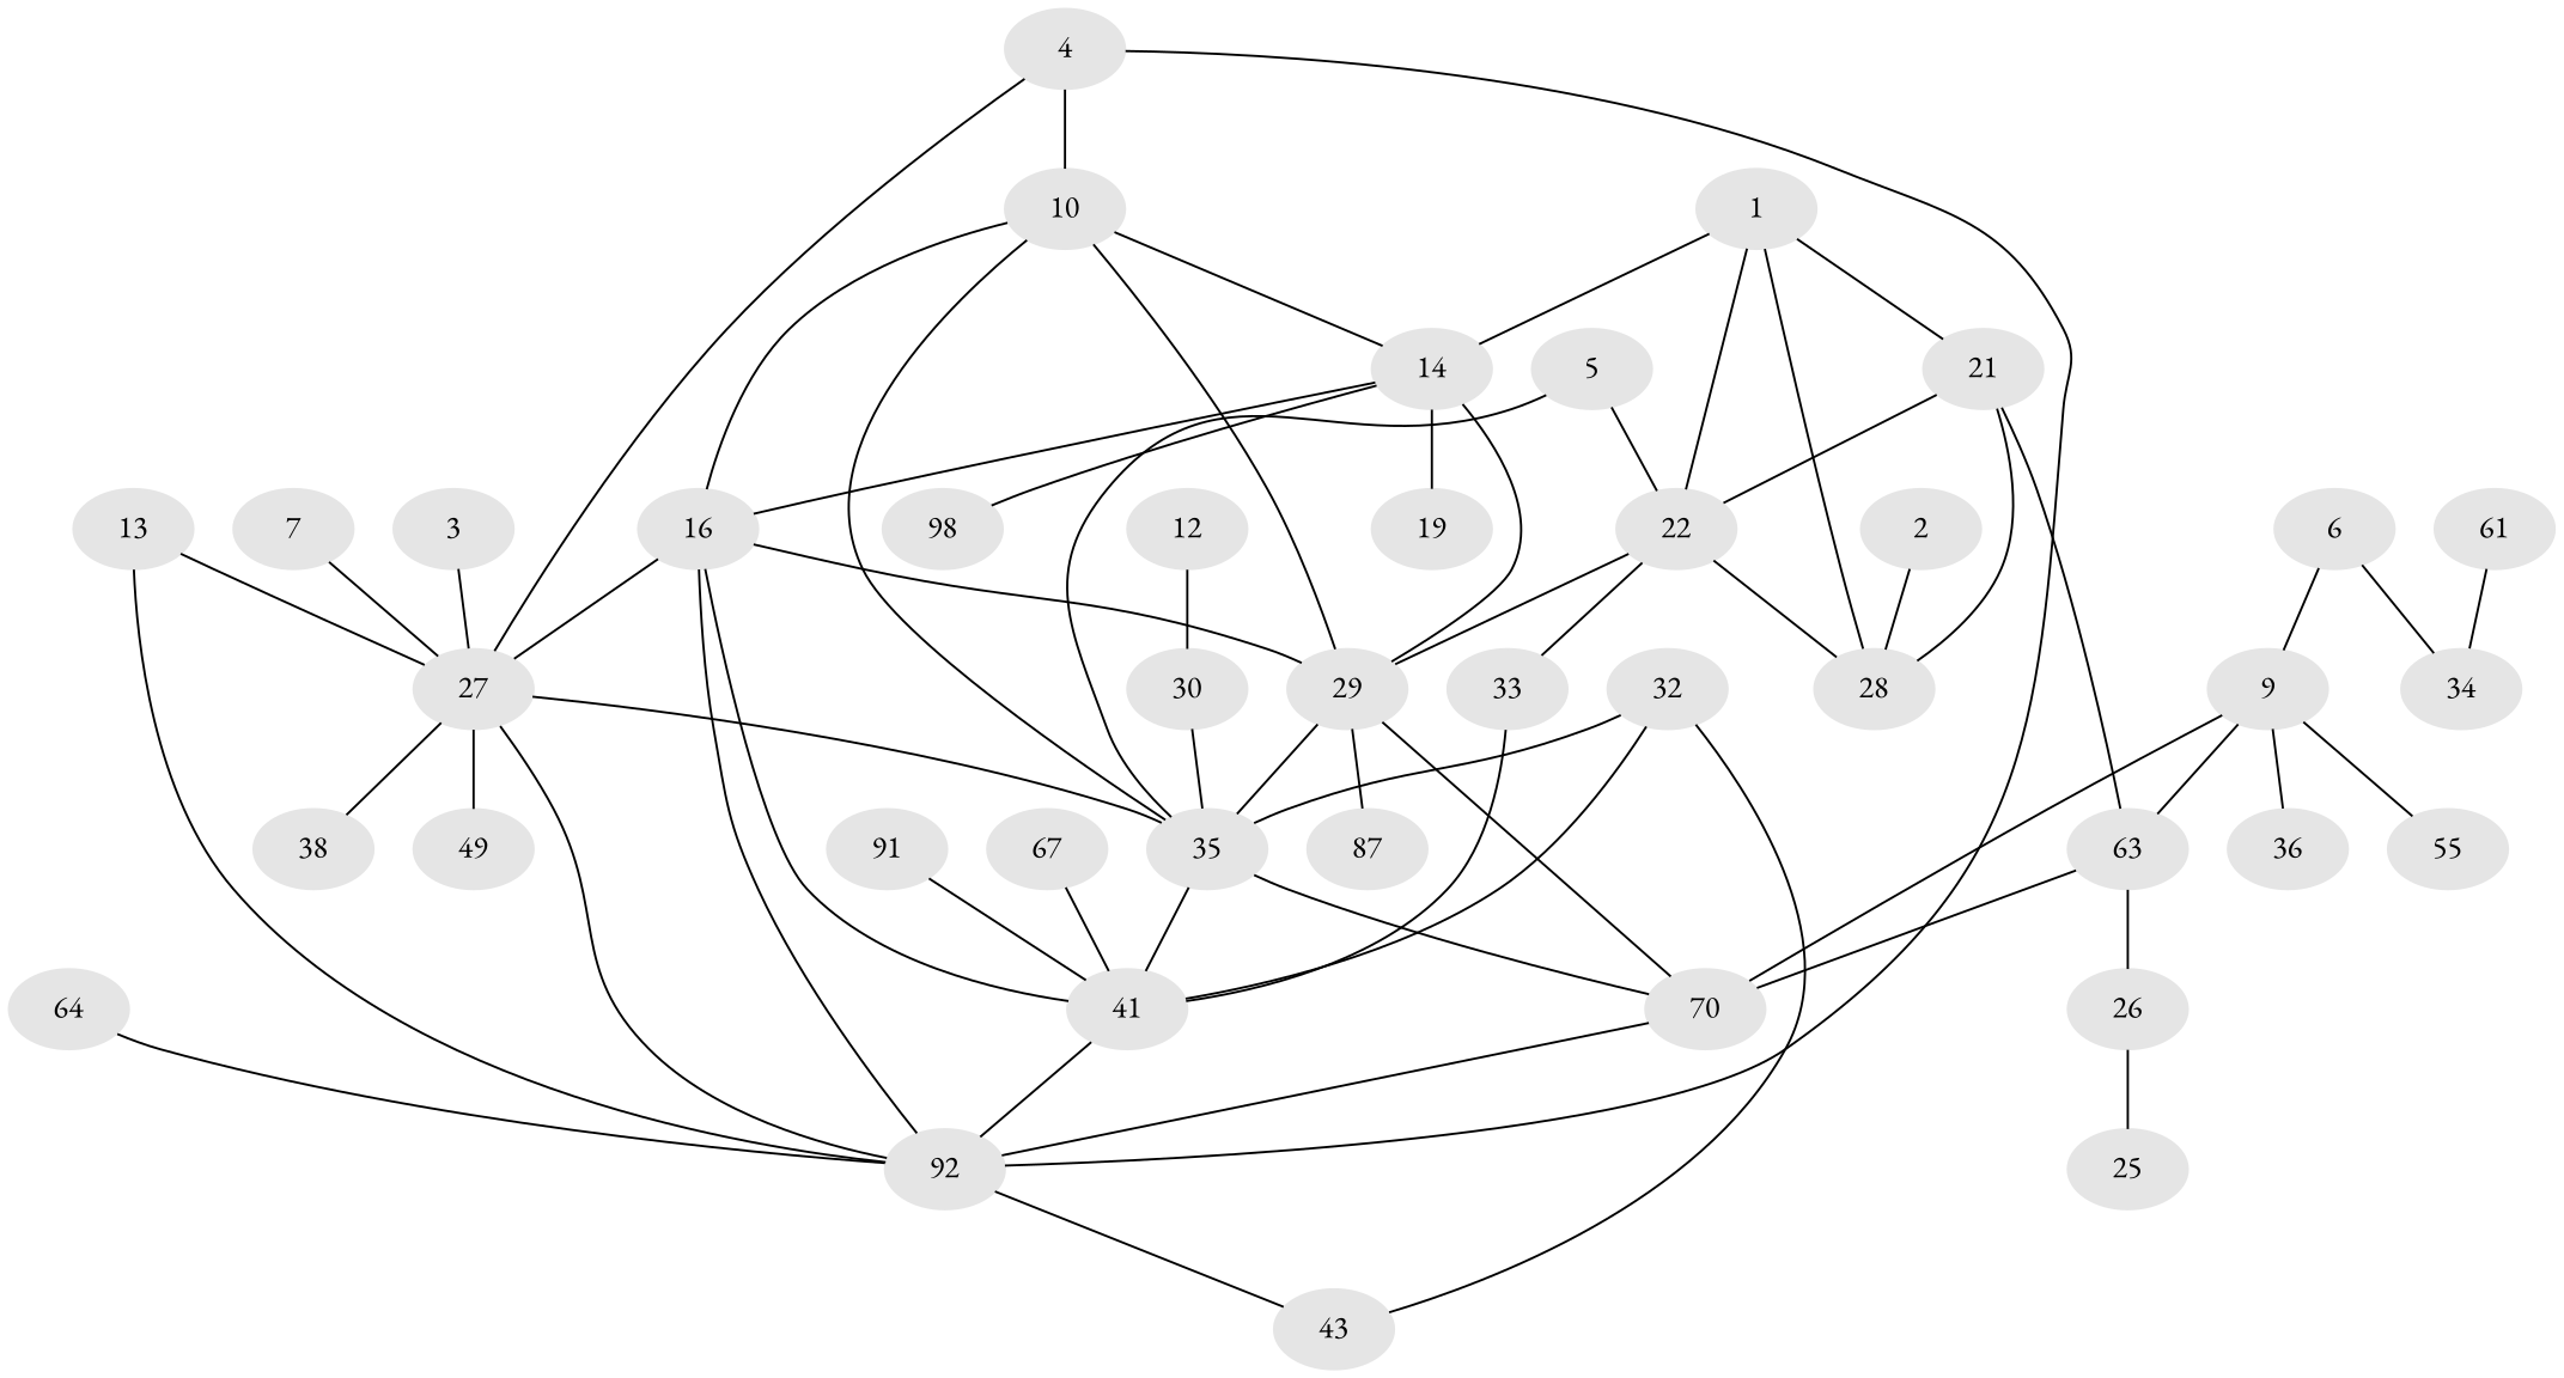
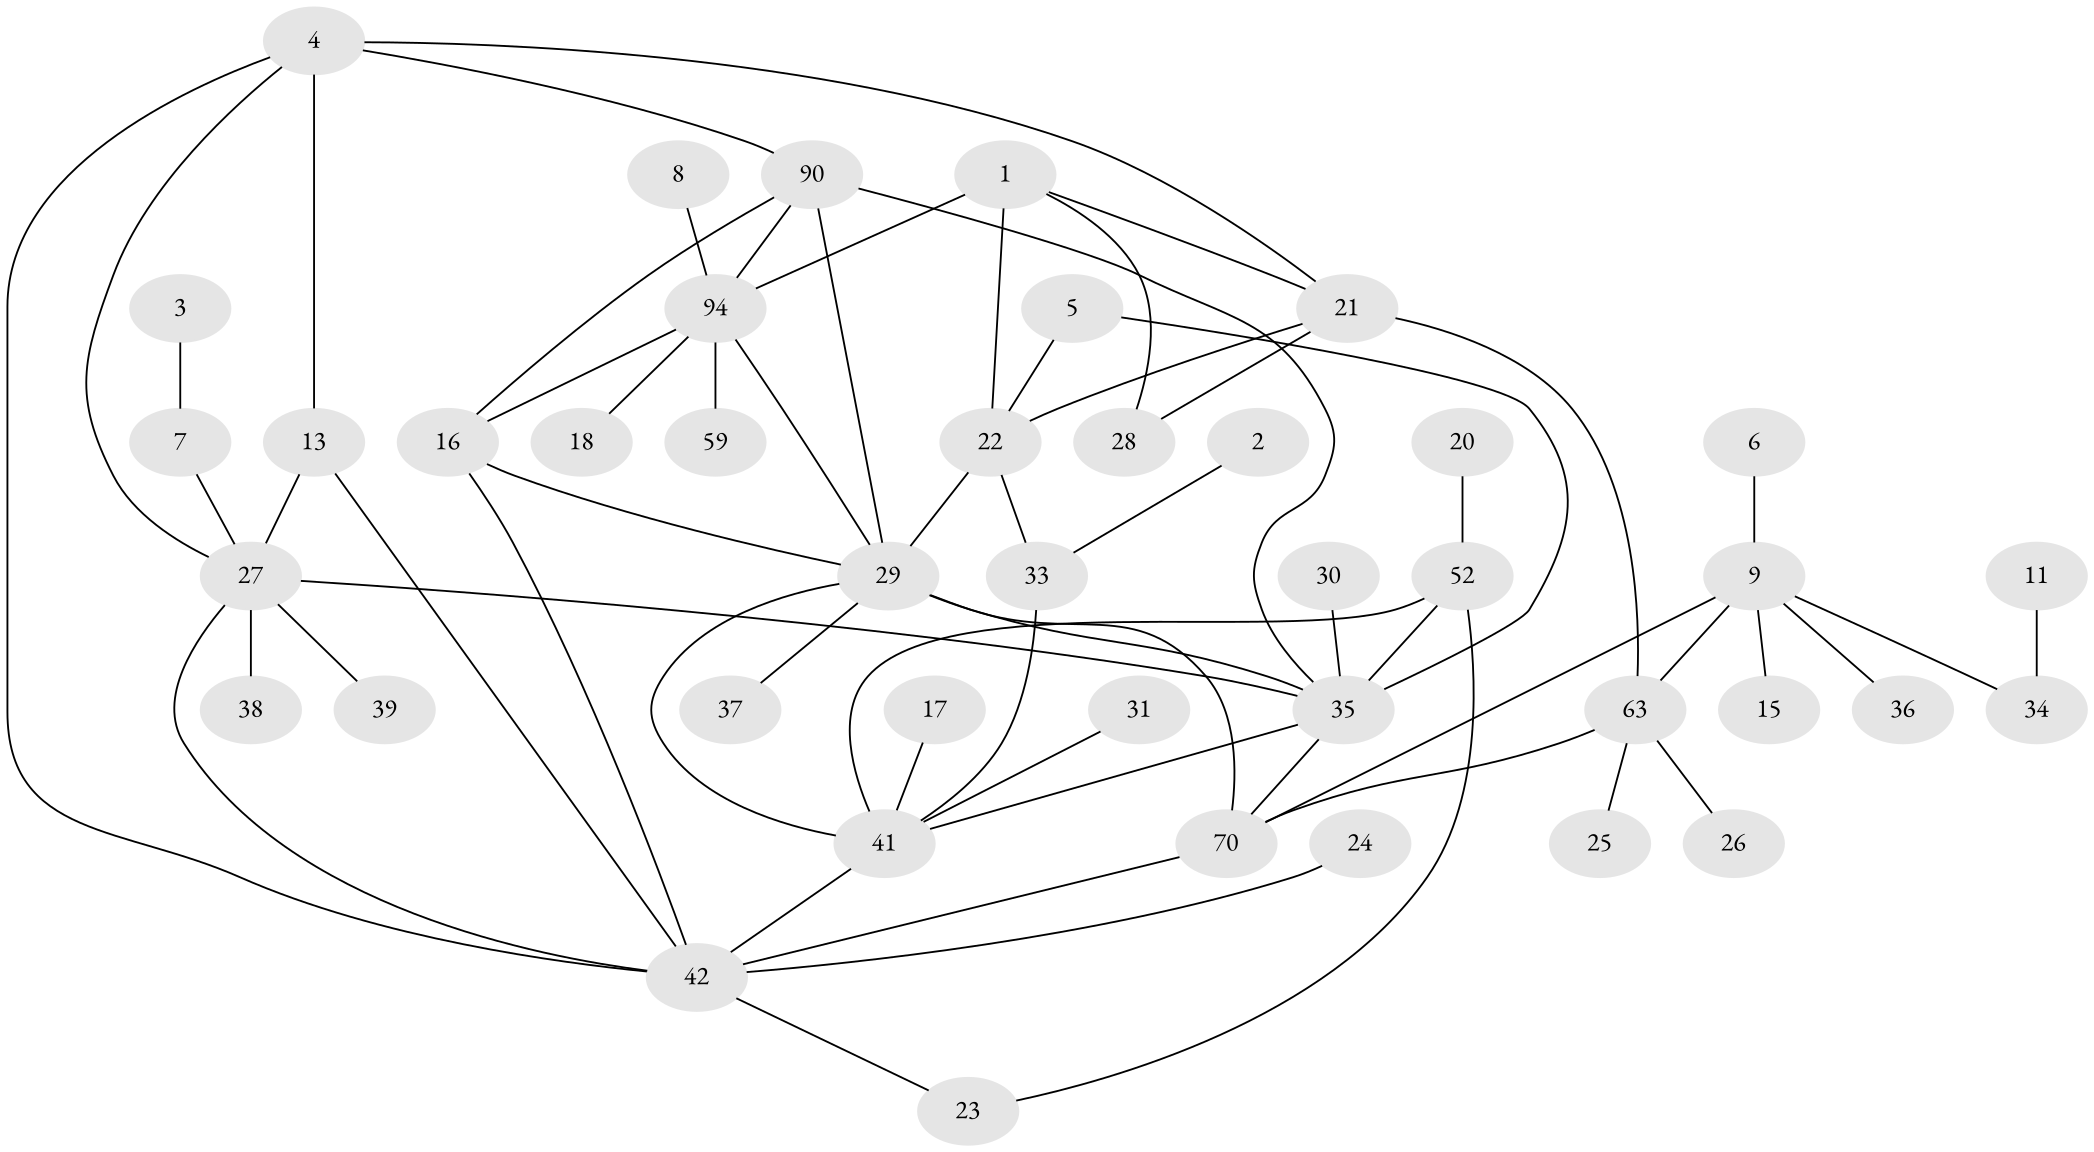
  graph {
    fontname="EB Garamond"
    node [color=gray90 fontname="EB Garamond" style=filled]
    edge [fontname="EB Garamond" weight=1.0]
    1
-   14
+   14 [label=94]
    21
    22
    28
    16
    29
-   18 [label=98]
-   19
+   18
+   19 [label=59]
    n10 [label=63]
    33
    2
    3
    27
-   42 [label=92]
+   42
    35
    38
-   39 [label=49]
+   39
    4
-   10
+   10 [label=90]
    13
-   43
+   43 [label=23]
    5
    n24 [label=70]
    41
    6
    9
    34
-   15 [label=55]
+   15
    36
    7
+   8
    25
    26
-   37 [label=87]
-   11 [label=61]
-   12
+   37
+   11
    30
-   17 [label=67]
-   32
-   24 [label=64]
-   31 [label=91]
+   17
+   20
+   32 [label=52]
+   24
+   31
    1 -- 14
    1 -- 21
    1 -- 22
    1 -- 28
    14 -- 16
    14 -- 29
    14 -- 18
    14 -- 19
    21 -- 22
    21 -- 28
    21 -- n10
-   22 -- 28
    22 -- 29 [weight=2.0]
    22 -- 33
    16 -- 29
-   16 -- 27
    16 -- 42
    29 -- 35
    29 -- n24
-   16 -- 41
+   29 -- 41
    29 -- 37
    n10 -- n24 [weight=2.0]
-   26 -- 25
+   n10 -- 25
    n10 -- 26
    33 -- 41
-   2 -- 28
-   3 -- 27
+   2 -- 33
+   3 -- 7
    27 -- 42
    27 -- 35
    27 -- 38
    27 -- 39
    42 -- 43
    35 -- n24
    35 -- 41
+   4 -- 21
    4 -- 27
    4 -- 42
    4 -- 10
+   4 -- 13
    10 -- 14
    10 -- 16
    10 -- 29
    10 -- 35
    13 -- 27
    13 -- 42
    5 -- 22
    5 -- 35
    n24 -- 42
    41 -- 42
    6 -- 9
-   6 -- 34
+   9 -- 34
    9 -- n10
    9 -- n24 [weight=2.0]
    9 -- 15
    9 -- 36
    7 -- 27
+   8 -- 14
    11 -- 34
-   12 -- 30
    30 -- 35
    17 -- 41
+   20 -- 32
    32 -- 35 [weight=2.0]
    32 -- 43
    32 -- 41 [weight=2.0]
    24 -- 42
    31 -- 41
  }
